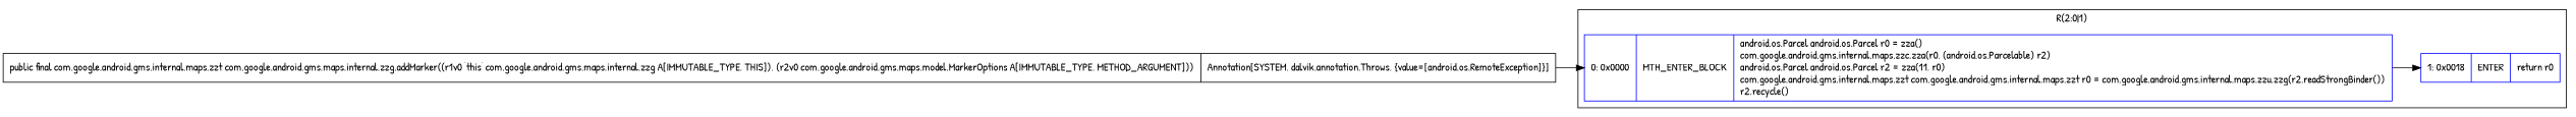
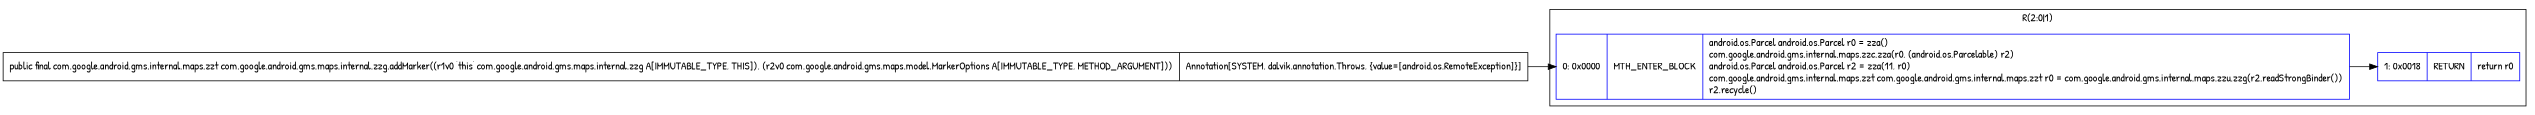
  digraph {
    rankdir=LR
    fontname="Patrick Hand"
    node [color=blue shape=record fontname="Patrick Hand"]
    edge [fontname="Patrick Hand"]
    n1 [label="{0\:\ 0x0000|MTH_ENTER_BLOCK\l|android.os.Parcel android.os.Parcel r0 = zza()\lcom.google.android.gms.internal.maps.zzc.zza(r0, (android.os.Parcelable) r2)\landroid.os.Parcel android.os.Parcel r2 = zza(11, r0)\lcom.google.android.gms.internal.maps.zzt com.google.android.gms.internal.maps.zzt r0 = com.google.android.gms.internal.maps.zzu.zzg(r2.readStrongBinder())\lr2.recycle()\l}"]
-   n2 [label="{1\:\ 0x0018|ENTER\l|return r0\l}"]
+   n2 [label="{1\:\ 0x0018|RETURN\l|return r0\l}"]
    n3 [label="{public final com.google.android.gms.internal.maps.zzt com.google.android.gms.maps.internal.zzg.addMarker((r1v0 'this' com.google.android.gms.maps.internal.zzg A[IMMUTABLE_TYPE, THIS]), (r2v0 com.google.android.gms.maps.model.MarkerOptions A[IMMUTABLE_TYPE, METHOD_ARGUMENT]))  | Annotation[SYSTEM, dalvik.annotation.Throws, \{value=[android.os.RemoteException]\}]\l}" color=""]
    subgraph cluster_1 {
      label="R(2:0|1)"
      n1
      n2
    }
    n1 -> n2
    n3 -> n1
  }
